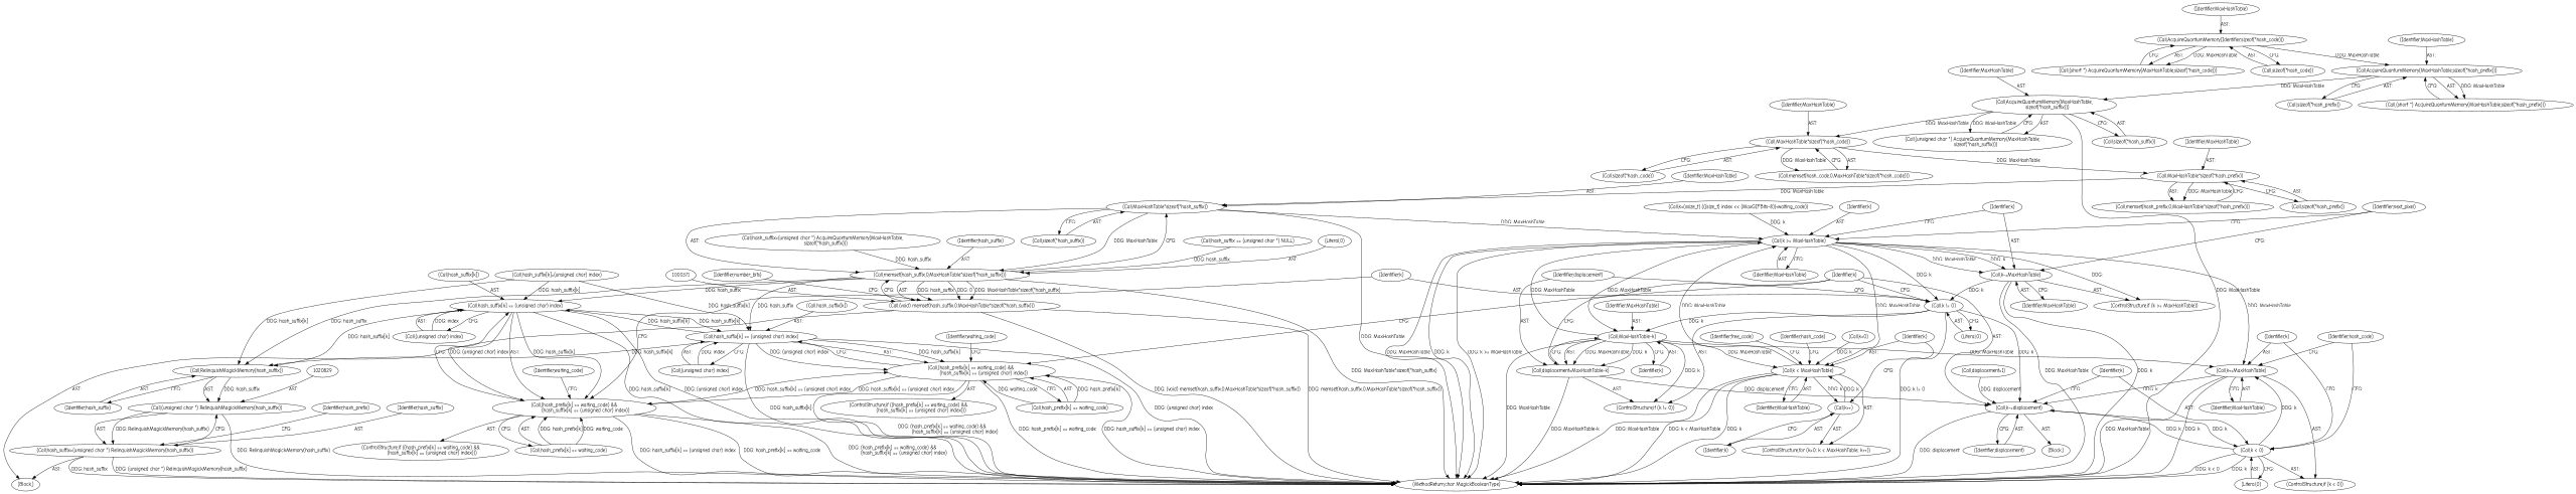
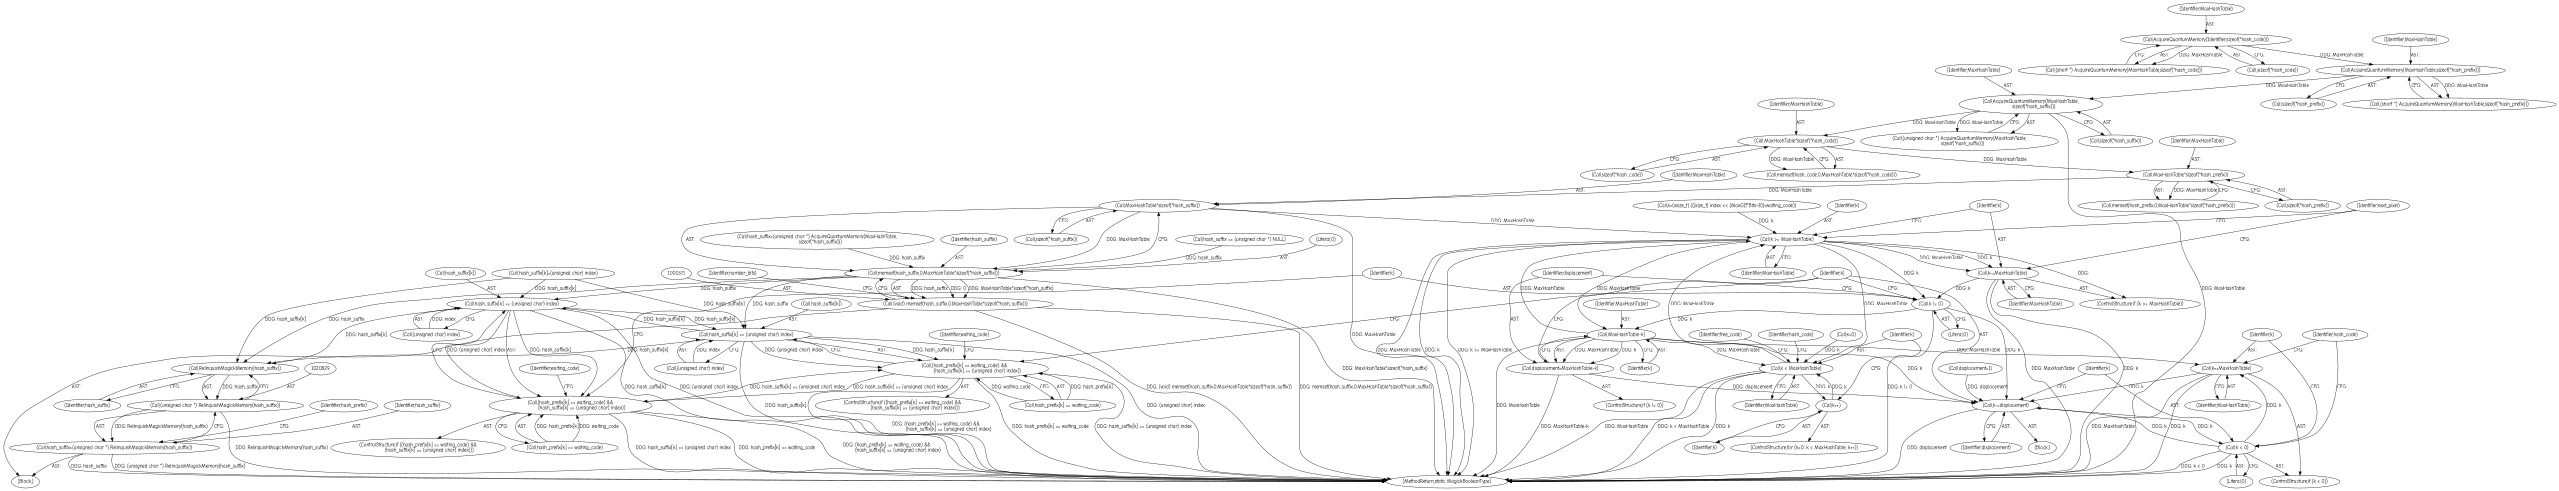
  digraph {
    fontname="Comic Neue"
    node [fontname="Comic Neue"]
    edge [fontname="Comic Neue"]
    n1 [label="(Call,MaxHashTable*sizeof(*hash_suffix))"]
    n2 [label="(Call,memset(hash_suffix,0,MaxHashTable*sizeof(*hash_suffix)))"]
    n3 [label="(Call,k >= MaxHashTable)"]
    n4 [label="(Call,sizeof(*hash_suffix))"]
-   n5 [label="(MethodReturn,char MagickBooleanType)"]
+   n5 [label="(MethodReturn,static MagickBooleanType)"]
    n6 [label="(Call,(void) memset(hash_suffix,0,MaxHashTable*sizeof(*hash_suffix)))"]
    n7 [label="(Call,hash_suffix[k] == (unsigned char) index)"]
    n8 [label="(Call,hash_suffix[k] == (unsigned char) index)"]
    n9 [label="(Call,RelinquishMagickMemory(hash_suffix))"]
    n10 [label="(Call,k-=MaxHashTable)"]
    n11 [label="(Call,k != 0)"]
    n12 [label="(Call,MaxHashTable-k)"]
    n13 [label="(Call,k+=MaxHashTable)"]
    n14 [label="(Call,k < MaxHashTable)"]
    n15 [label="(Identifier,MaxHashTable)"]
    n16 [label="(ControlStructure,if (k >= MaxHashTable))"]
    n17 [label="(Call,MaxHashTable*sizeof(*hash_prefix))"]
    n18 [label="(Call,sizeof(*hash_prefix))"]
    n19 [label="(Call,memset(hash_prefix,0,MaxHashTable*sizeof(*hash_prefix)))"]
    n20 [label="(Call,MaxHashTable*sizeof(*hash_code))"]
    n21 [label="(Call,sizeof(*hash_code))"]
    n22 [label="(Call,memset(hash_code,0,MaxHashTable*sizeof(*hash_code)))"]
    n23 [label="(Call,AcquireQuantumMemory(MaxHashTable,\n    sizeof(*hash_suffix)))"]
    n24 [label="(Call,(unsigned char *) AcquireQuantumMemory(MaxHashTable,\n    sizeof(*hash_suffix)))"]
    n25 [label="(Call,sizeof(*hash_suffix))"]
    n26 [label="(Call,AcquireQuantumMemory(MaxHashTable,sizeof(*hash_prefix)))"]
    n27 [label="(Call,sizeof(*hash_prefix))"]
    n28 [label="(Call,(short *) AcquireQuantumMemory(MaxHashTable,sizeof(*hash_prefix)))"]
    n29 [label="(Call,AcquireQuantumMemory(Identifier,sizeof(*hash_code)))"]
    n30 [label="(Call,(short *) AcquireQuantumMemory(MaxHashTable,sizeof(*hash_code)))"]
    n31 [label="(Call,sizeof(*hash_code))"]
    n32 [label="(Block,)"]
    n33 [label="(Call,(hash_prefix[k] == waiting_code) &&\n              (hash_suffix[k] == (unsigned char) index))"]
    n34 [label="(Call,(unsigned char) index)"]
    n35 [label="(Call,(hash_prefix[k] == waiting_code) &&\n                (hash_suffix[k] == (unsigned char) index))"]
    n36 [label="(Call,(unsigned char) index)"]
    n37 [label="(Call,(unsigned char *) RelinquishMagickMemory(hash_suffix))"]
    n38 [label="(Identifier,hash_suffix)"]
    n39 [label="(ControlStructure,if ((hash_prefix[k] == waiting_code) &&\n              (hash_suffix[k] == (unsigned char) index)))"]
    n40 [label="(Call,hash_prefix[k] == waiting_code)"]
    n41 [label="(Call,hash_prefix[k] == waiting_code)"]
    n42 [label="(ControlStructure,if ((hash_prefix[k] == waiting_code) &&\n                (hash_suffix[k] == (unsigned char) index)))"]
    n43 [label="(Call,hash_suffix=(unsigned char *) RelinquishMagickMemory(hash_suffix))"]
    n44 [label="(Identifier,MaxHashTable)"]
    n45 [label="(Call,k-=displacement)"]
    n46 [label="(Literal,0)"]
    n47 [label="(ControlStructure,if (k != 0))"]
    n48 [label="(Call,displacement=MaxHashTable-k)"]
    n49 [label="(Identifier,k)"]
    n50 [label="(ControlStructure,if (k < 0))"]
    n51 [label="(Identifier,MaxHashTable)"]
    n52 [label="(Call,k++)"]
    n53 [label="(Identifier,MaxHashTable)"]
    n54 [label="(ControlStructure,for (k=0; k < MaxHashTable; k++))"]
    n55 [label="(Call,k < 0)"]
    n56 [label="(Identifier,displacement)"]
    n57 [label="(Block,)"]
    n58 [label="(Literal,0)"]
    n59 [label="(Identifier,k)"]
    n60 [label="(Identifier,hash_suffix)"]
    n61 [label="(Identifier,MaxHashTable)"]
    n62 [label="(Identifier,hash_code)"]
    n63 [label="(Identifier,MaxHashTable)"]
    n64 [label="(Identifier,free_code)"]
    n65 [label="(Identifier,waiting_code)"]
    n66 [label="(Identifier,number_bits)"]
    n67 [label="(Identifier,MaxHashTable)"]
    n68 [label="(Identifier,next_pixel)"]
    n69 [label="(Identifier,MaxHashTable)"]
    n70 [label="(Identifier,MaxHashTable)"]
    n71 [label="(Call,hash_suffix == (unsigned char *) NULL)"]
    n72 [label="(Identifier,k)"]
    n73 [label="(Identifier,k)"]
    n74 [label="(Call,hash_suffix[k])"]
    n75 [label="(Identifier,k)"]
    n76 [label="(Call,hash_suffix[k]=(unsigned char) index)"]
    n77 [label="(Call,hash_suffix[k])"]
    n78 [label="(Identifier,k)"]
    n79 [label="(Literal,0)"]
    n80 [label="(Identifier,waiting_code)"]
    n81 [label="(Call,k=(ssize_t) (((size_t) index << (MaxGIFBits-8))+waiting_code))"]
    n82 [label="(Identifier,hash_code)"]
    n83 [label="(Call,displacement=1)"]
    n84 [label="(Identifier,k)"]
    n85 [label="(Identifier,k)"]
    n86 [label="(Identifier,hash_prefix)"]
    n87 [label="(Identifier,displacement)"]
    n88 [label="(Identifier,k)"]
    n89 [label="(Call,hash_suffix=(unsigned char *) AcquireQuantumMemory(MaxHashTable,\n    sizeof(*hash_suffix)))"]
    n90 [label="(Identifier,MaxHashTable)"]
    n91 [label="(Identifier,hash_suffix)"]
    n92 [label="(Identifier,MaxHashTable)"]
    n93 [label="(Call,k=0)"]
    1000371
    n95 [label=1020829]
    n1 -> n2 [label="AST: "]
    n1 -> n2 [label="DDG: MaxHashTable"]
    n1 -> n3 [label="DDG: MaxHashTable"]
    n1 -> n4 [label="CFG: "]
    n1 -> n5 [label="DDG: MaxHashTable"]
    n2 -> n1 [label="CFG: "]
    n2 -> n5 [label="DDG: MaxHashTable*sizeof(*hash_suffix)"]
    n2 -> n6 [label="AST: "]
    n2 -> n6 [label="DDG: hash_suffix"]
    n2 -> n6 [label="DDG: 0"]
    n2 -> n6 [label="DDG: MaxHashTable*sizeof(*hash_suffix)"]
    n2 -> n7 [label="DDG: hash_suffix"]
    n2 -> n8 [label="DDG: hash_suffix"]
    n2 -> n9 [label="DDG: hash_suffix"]
    n3 -> n5 [label="DDG: k"]
    n3 -> n5 [label="DDG: k >= MaxHashTable"]
    n3 -> n5 [label="DDG: MaxHashTable"]
    n3 -> n10 [label="DDG: MaxHashTable"]
    n3 -> n10 [label="DDG: k"]
    n3 -> n11 [label="DDG: k"]
    n3 -> n12 [label="DDG: MaxHashTable"]
-   n3 -> n13 [label="DDG: MaxHashTable"]
    n3 -> n14 [label="DDG: MaxHashTable"]
    n3 -> n15 [label="CFG: "]
    n3 -> n16 [label="DDG: "]
    n4 -> n1 [label="AST: "]
    n6 -> n2 [label="CFG: "]
    n6 -> n5 [label="DDG: (void) memset(hash_suffix,0,MaxHashTable*sizeof(*hash_suffix))"]
    n6 -> n5 [label="DDG: memset(hash_suffix,0,MaxHashTable*sizeof(*hash_suffix))"]
    n6 -> n32 [label="AST: "]
    n7 -> n5 [label="DDG: (unsigned char) index"]
    n7 -> n5 [label="DDG: hash_suffix[k]"]
    n7 -> n8 [label="DDG: hash_suffix[k]"]
    n7 -> n9 [label="DDG: hash_suffix[k]"]
    n7 -> n33 [label="AST: "]
    n7 -> n33 [label="DDG: hash_suffix[k]"]
    n7 -> n33 [label="DDG: (unsigned char) index"]
    n7 -> n34 [label="CFG: "]
    n8 -> n5 [label="DDG: hash_suffix[k]"]
    n8 -> n5 [label="DDG: (unsigned char) index"]
    n8 -> n7 [label="DDG: hash_suffix[k]"]
    n8 -> n9 [label="DDG: hash_suffix[k]"]
    n8 -> n35 [label="AST: "]
    n8 -> n35 [label="DDG: hash_suffix[k]"]
    n8 -> n35 [label="DDG: (unsigned char) index"]
    n8 -> n36 [label="CFG: "]
    n9 -> n37 [label="AST: "]
    n9 -> n37 [label="DDG: hash_suffix"]
    n9 -> n38 [label="CFG: "]
    n10 -> n5 [label="DDG: k"]
    n10 -> n5 [label="DDG: MaxHashTable"]
    n10 -> n11 [label="DDG: k"]
    n10 -> n16 [label="AST: "]
    n10 -> n44 [label="CFG: "]
    n11 -> n5 [label="DDG: k != 0"]
    n11 -> n12 [label="DDG: k"]
    n11 -> n45 [label="DDG: k"]
    n11 -> n46 [label="CFG: "]
-   n11 -> n47 [label="AST: "]
    n12 -> n3 [label="DDG: MaxHashTable"]
    n12 -> n5 [label="DDG: MaxHashTable"]
    n12 -> n13 [label="DDG: MaxHashTable"]
    n12 -> n14 [label="DDG: MaxHashTable"]
-   n12 -> n47 [label="DDG: k"]
+   n12 -> n45 [label="DDG: k"]
    n12 -> n48 [label="AST: "]
    n12 -> n48 [label="DDG: MaxHashTable"]
    n12 -> n48 [label="DDG: k"]
    n12 -> n49 [label="CFG: "]
    n13 -> n5 [label="DDG: k"]
    n13 -> n5 [label="DDG: MaxHashTable"]
    n13 -> n45 [label="DDG: k"]
    n13 -> n50 [label="AST: "]
    n13 -> n51 [label="CFG: "]
    n14 -> n3 [label="DDG: MaxHashTable"]
    n14 -> n5 [label="DDG: k < MaxHashTable"]
    n14 -> n5 [label="DDG: k"]
    n14 -> n5 [label="DDG: MaxHashTable"]
    n14 -> n52 [label="DDG: k"]
    n14 -> n53 [label="CFG: "]
-   n14 -> n54 [label="AST: "]
    n15 -> n3 [label="AST: "]
    n17 -> n1 [label="DDG: MaxHashTable"]
    n17 -> n18 [label="CFG: "]
    n17 -> n19 [label="AST: "]
    n17 -> n19 [label="DDG: MaxHashTable"]
    n18 -> n17 [label="AST: "]
    n19 -> n17 [label="CFG: "]
    n20 -> n17 [label="DDG: MaxHashTable"]
    n20 -> n21 [label="CFG: "]
    n20 -> n22 [label="AST: "]
    n20 -> n22 [label="DDG: MaxHashTable"]
    n21 -> n20 [label="AST: "]
    n22 -> n20 [label="CFG: "]
    n23 -> n5 [label="DDG: MaxHashTable"]
    n23 -> n20 [label="DDG: MaxHashTable"]
    n23 -> n24 [label="AST: "]
    n23 -> n24 [label="DDG: MaxHashTable"]
    n23 -> n25 [label="CFG: "]
    n24 -> n23 [label="CFG: "]
    n25 -> n23 [label="AST: "]
    n26 -> n23 [label="DDG: MaxHashTable"]
    n26 -> n27 [label="CFG: "]
    n26 -> n28 [label="AST: "]
    n26 -> n28 [label="DDG: MaxHashTable"]
    n27 -> n26 [label="AST: "]
    n28 -> n26 [label="CFG: "]
    n29 -> n26 [label="DDG: MaxHashTable"]
    n29 -> n30 [label="AST: "]
    n29 -> n30 [label="DDG: MaxHashTable"]
    n29 -> n31 [label="CFG: "]
    n30 -> n29 [label="CFG: "]
    n31 -> n29 [label="AST: "]
    n33 -> n5 [label="DDG: (hash_prefix[k] == waiting_code) &&\n              (hash_suffix[k] == (unsigned char) index)"]
    n33 -> n5 [label="DDG: hash_suffix[k] == (unsigned char) index"]
    n33 -> n5 [label="DDG: hash_prefix[k] == waiting_code"]
    n33 -> n7 [label="CFG: "]
    n33 -> n35 [label="DDG: hash_suffix[k] == (unsigned char) index"]
    n33 -> n39 [label="AST: "]
    n33 -> n40 [label="CFG: "]
    n34 -> n7 [label="AST: "]
    n34 -> n7 [label="DDG: index"]
    n35 -> n5 [label="DDG: (hash_prefix[k] == waiting_code) &&\n                (hash_suffix[k] == (unsigned char) index)"]
    n35 -> n5 [label="DDG: hash_prefix[k] == waiting_code"]
    n35 -> n5 [label="DDG: hash_suffix[k] == (unsigned char) index"]
    n35 -> n8 [label="CFG: "]
    n35 -> n33 [label="DDG: hash_suffix[k] == (unsigned char) index"]
    n35 -> n41 [label="CFG: "]
    n35 -> n42 [label="AST: "]
    n36 -> n8 [label="AST: "]
    n36 -> n8 [label="DDG: index"]
    n37 -> n5 [label="DDG: RelinquishMagickMemory(hash_suffix)"]
+   n37 -> n9 [label="CFG: "]
    n37 -> n43 [label="AST: "]
    n37 -> n43 [label="DDG: RelinquishMagickMemory(hash_suffix)"]
    n38 -> n9 [label="AST: "]
    n40 -> n33 [label="AST: "]
    n40 -> n33 [label="DDG: hash_prefix[k]"]
    n40 -> n33 [label="DDG: waiting_code"]
    n41 -> n35 [label="AST: "]
    n41 -> n35 [label="DDG: hash_prefix[k]"]
    n41 -> n35 [label="DDG: waiting_code"]
    n43 -> n5 [label="DDG: hash_suffix"]
    n43 -> n5 [label="DDG: (unsigned char *) RelinquishMagickMemory(hash_suffix)"]
    n43 -> n32 [label="AST: "]
    n43 -> n37 [label="CFG: "]
    n44 -> n10 [label="AST: "]
    n45 -> n5 [label="DDG: displacement"]
    n45 -> n55 [label="DDG: k"]
    n45 -> n56 [label="CFG: "]
    n45 -> n57 [label="AST: "]
    n46 -> n11 [label="AST: "]
    n48 -> n5 [label="DDG: MaxHashTable-k"]
    n48 -> n12 [label="CFG: "]
    n48 -> n45 [label="DDG: displacement"]
    n48 -> n47 [label="AST: "]
    n49 -> n12 [label="AST: "]
    n51 -> n13 [label="AST: "]
    n52 -> n14 [label="DDG: k"]
    n52 -> n54 [label="AST: "]
    n52 -> n59 [label="CFG: "]
    n53 -> n14 [label="AST: "]
    n55 -> n5 [label="DDG: k"]
    n55 -> n5 [label="DDG: k < 0"]
    n55 -> n13 [label="DDG: k"]
    n55 -> n45 [label="DDG: k"]
    n55 -> n50 [label="AST: "]
    n55 -> n58 [label="CFG: "]
    n56 -> n45 [label="AST: "]
    n58 -> n55 [label="AST: "]
    n59 -> n52 [label="AST: "]
    n60 -> n43 [label="AST: "]
    n61 -> n26 [label="AST: "]
    n62 -> n13 [label="CFG: "]
    n62 -> n55 [label="CFG: "]
    n63 -> n17 [label="AST: "]
    n64 -> n14 [label="CFG: "]
    n65 -> n33 [label="CFG: "]
    n66 -> n6 [label="CFG: "]
    n67 -> n23 [label="AST: "]
    n68 -> n3 [label="CFG: "]
    n68 -> n10 [label="CFG: "]
    n69 -> n12 [label="AST: "]
    n70 -> n1 [label="AST: "]
    n71 -> n2 [label="DDG: hash_suffix"]
    n72 -> n45 [label="CFG: "]
    n72 -> n55 [label="AST: "]
    n73 -> n11 [label="CFG: "]
    n73 -> n35 [label="CFG: "]
    n73 -> n45 [label="AST: "]
    n73 -> n48 [label="CFG: "]
    n74 -> n7 [label="AST: "]
    n75 -> n3 [label="CFG: "]
    n75 -> n10 [label="AST: "]
    n76 -> n7 [label="DDG: hash_suffix[k]"]
    n76 -> n8 [label="DDG: hash_suffix[k]"]
    n76 -> n9 [label="DDG: hash_suffix[k]"]
    n77 -> n8 [label="AST: "]
    n78 -> n3 [label="AST: "]
    n79 -> n2 [label="AST: "]
    n80 -> n35 [label="CFG: "]
    n81 -> n3 [label="DDG: k"]
    n82 -> n14 [label="CFG: "]
    n83 -> n45 [label="DDG: displacement"]
    n84 -> n14 [label="AST: "]
    n84 -> n52 [label="CFG: "]
    n85 -> n11 [label="AST: "]
    n85 -> n33 [label="CFG: "]
    n86 -> n43 [label="CFG: "]
    n87 -> n11 [label="CFG: "]
    n87 -> n48 [label="AST: "]
    n88 -> n13 [label="AST: "]
    n88 -> n55 [label="CFG: "]
    n89 -> n2 [label="DDG: hash_suffix"]
    n90 -> n20 [label="AST: "]
    n91 -> n2 [label="AST: "]
    n92 -> n29 [label="AST: "]
    n93 -> n14 [label="DDG: k"]
    1000371 -> n6 [label="AST: "]
    n95 -> n37 [label="AST: "]
  }
